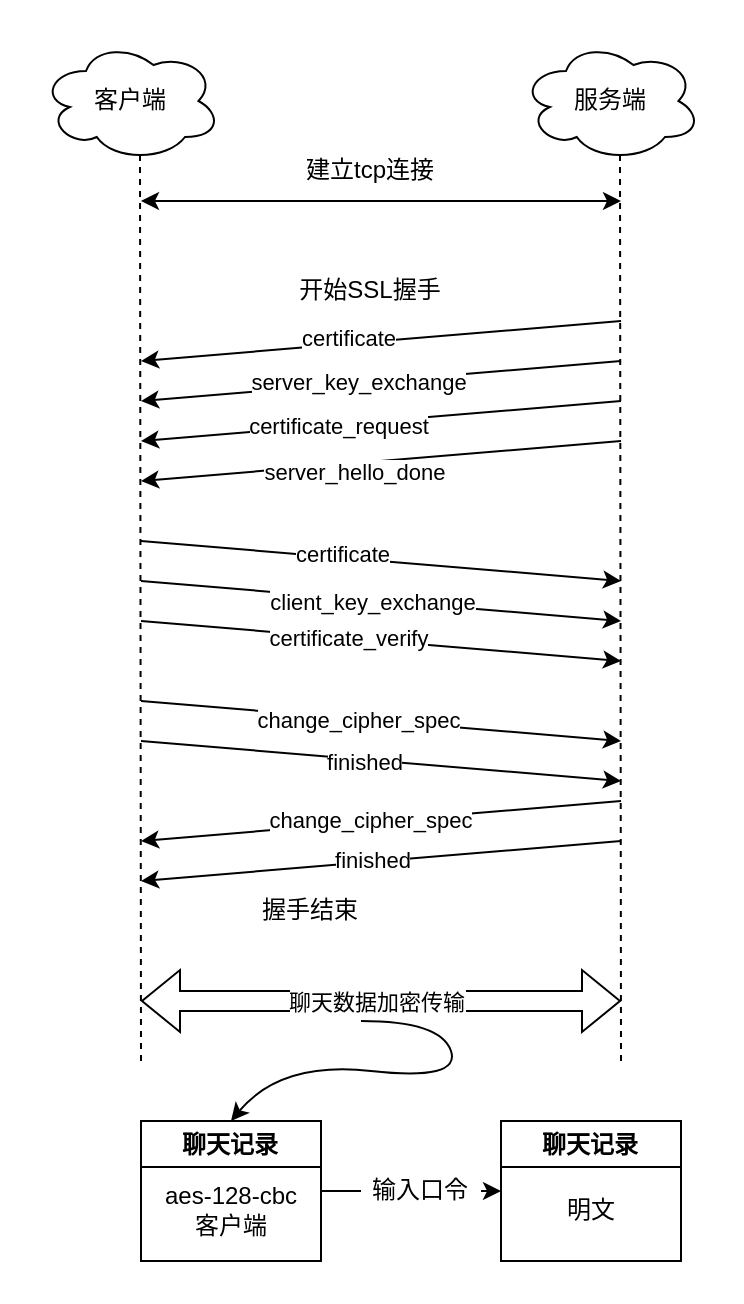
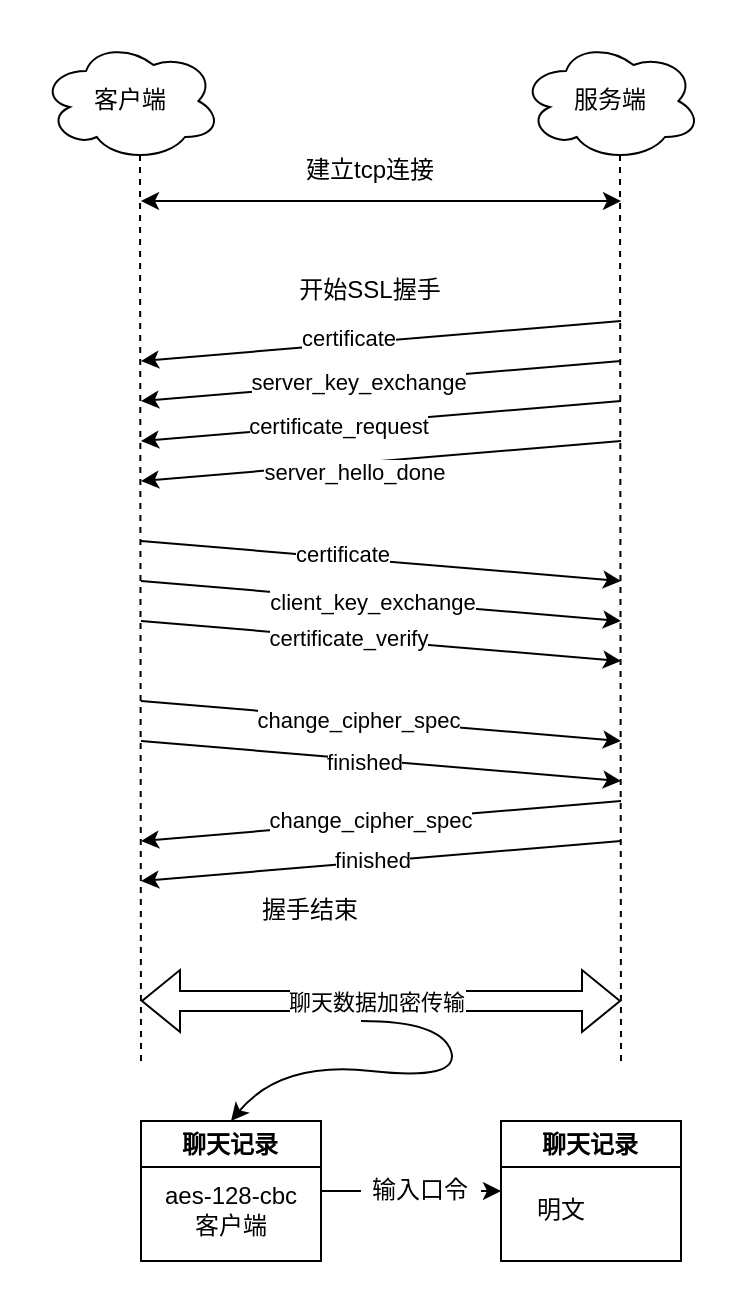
  <mxCell id="0" />
  <mxCell id="1" parent="0" />
  <mxCell id="2" value="客户端" style="ellipse;shape=cloud;whiteSpace=wrap;html=1;" vertex="1" parent="1"><mxGeometry x="20" y="20" width="90" height="60" as="geometry" /></mxCell>
  <mxCell id="3" value="服务端" style="ellipse;shape=cloud;whiteSpace=wrap;html=1;" vertex="1" parent="1"><mxGeometry x="260" y="20" width="90" height="60" as="geometry" /></mxCell>
  <mxCell id="4" value="" style="endArrow=none;dashed=1;html=1;rounded=0;entryX=0.55;entryY=0.95;entryDx=0;entryDy=0;entryPerimeter=0;" edge="1" parent="1" target="2"><mxGeometry width="50" height="50" relative="1" as="geometry"><mxPoint x="70" y="530" as="sourcePoint" /><mxPoint x="270" y="110" as="targetPoint" /></mxGeometry></mxCell>
  <mxCell id="5" value="" style="endArrow=none;dashed=1;html=1;rounded=0;entryX=0.55;entryY=0.95;entryDx=0;entryDy=0;entryPerimeter=0;" edge="1" parent="1" target="3"><mxGeometry width="50" height="50" relative="1" as="geometry"><mxPoint x="310" y="530" as="sourcePoint" /><mxPoint x="304.5" y="90" as="targetPoint" /></mxGeometry></mxCell>
  <mxCell id="6" value="" style="endArrow=classic;startArrow=classic;html=1;rounded=0;" edge="1" parent="1"><mxGeometry width="50" height="50" relative="1" as="geometry"><mxPoint x="70" y="100" as="sourcePoint" /><mxPoint x="310" y="100" as="targetPoint" /></mxGeometry></mxCell>
  <mxCell id="7" value="建立tcp连接" style="text;html=1;strokeColor=none;fillColor=none;align=center;verticalAlign=middle;whiteSpace=wrap;rounded=0;" vertex="1" parent="1"><mxGeometry x="150" y="70" width="70" height="30" as="geometry" /></mxCell>
  <mxCell id="8" value="开始SSL握手" style="text;html=1;strokeColor=none;fillColor=none;align=center;verticalAlign=middle;whiteSpace=wrap;rounded=0;" vertex="1" parent="1"><mxGeometry x="145" y="130" width="80" height="30" as="geometry" /></mxCell>
  <mxCell id="9" value="" style="endArrow=classic;html=1;rounded=0;" edge="1" parent="1"><mxGeometry width="50" height="50" relative="1" as="geometry"><mxPoint x="310" y="160" as="sourcePoint" /><mxPoint x="70" y="180" as="targetPoint" /></mxGeometry></mxCell>
  <mxCell id="10" value="certificate" style="edgeLabel;html=1;align=center;verticalAlign=middle;resizable=0;points=[];" vertex="1" connectable="0" parent="9"><mxGeometry x="0.14" y="-3" relative="1" as="geometry"><mxPoint as="offset" /></mxGeometry></mxCell>
  <mxCell id="11" value="" style="endArrow=classic;html=1;rounded=0;" edge="1" parent="1"><mxGeometry width="50" height="50" relative="1" as="geometry"><mxPoint x="310" y="180" as="sourcePoint" /><mxPoint x="70" y="200" as="targetPoint" /></mxGeometry></mxCell>
  <mxCell id="12" value="server_key_exchange" style="edgeLabel;html=1;align=center;verticalAlign=middle;resizable=0;points=[];" vertex="1" connectable="0" parent="11"><mxGeometry x="0.1" relative="1" as="geometry"><mxPoint as="offset" /></mxGeometry></mxCell>
  <mxCell id="13" value="" style="endArrow=classic;html=1;rounded=0;" edge="1" parent="1"><mxGeometry width="50" height="50" relative="1" as="geometry"><mxPoint x="310" y="200" as="sourcePoint" /><mxPoint x="70" y="220" as="targetPoint" /></mxGeometry></mxCell>
  <mxCell id="14" value="certificate_request" style="edgeLabel;html=1;align=center;verticalAlign=middle;resizable=0;points=[];" vertex="1" connectable="0" parent="13"><mxGeometry x="0.176" y="1" relative="1" as="geometry"><mxPoint as="offset" /></mxGeometry></mxCell>
  <mxCell id="15" value="" style="endArrow=classic;html=1;rounded=0;" edge="1" parent="1"><mxGeometry width="50" height="50" relative="1" as="geometry"><mxPoint x="310" y="220" as="sourcePoint" /><mxPoint x="70" y="240" as="targetPoint" /></mxGeometry></mxCell>
  <mxCell id="16" value="server_hello_done" style="edgeLabel;html=1;align=center;verticalAlign=middle;resizable=0;points=[];" vertex="1" connectable="0" parent="15"><mxGeometry x="0.112" y="4" relative="1" as="geometry"><mxPoint as="offset" /></mxGeometry></mxCell>
  <mxCell id="17" value="" style="endArrow=classic;html=1;rounded=0;" edge="1" parent="1"><mxGeometry width="50" height="50" relative="1" as="geometry"><mxPoint x="70" y="270" as="sourcePoint" /><mxPoint x="310" y="290" as="targetPoint" /></mxGeometry></mxCell>
  <mxCell id="18" value="certificate" style="edgeLabel;html=1;align=center;verticalAlign=middle;resizable=0;points=[];" vertex="1" connectable="0" parent="17"><mxGeometry x="-0.16" y="2" relative="1" as="geometry"><mxPoint as="offset" /></mxGeometry></mxCell>
  <mxCell id="19" value="" style="endArrow=classic;html=1;rounded=0;" edge="1" parent="1"><mxGeometry width="50" height="50" relative="1" as="geometry"><mxPoint x="70" y="290" as="sourcePoint" /><mxPoint x="310" y="310" as="targetPoint" /></mxGeometry></mxCell>
  <mxCell id="20" value="client_key_exchange" style="edgeLabel;html=1;align=center;verticalAlign=middle;resizable=0;points=[];" vertex="1" connectable="0" parent="19"><mxGeometry x="-0.156" y="-4" relative="1" as="geometry"><mxPoint x="14" y="-2" as="offset" /></mxGeometry></mxCell>
  <mxCell id="21" value="" style="endArrow=classic;html=1;rounded=0;" edge="1" parent="1"><mxGeometry width="50" height="50" relative="1" as="geometry"><mxPoint x="70" y="310" as="sourcePoint" /><mxPoint x="310" y="330" as="targetPoint" /></mxGeometry></mxCell>
  <mxCell id="22" value="certificate_verify" style="edgeLabel;html=1;align=center;verticalAlign=middle;resizable=0;points=[];" vertex="1" connectable="0" parent="21"><mxGeometry x="-0.134" relative="1" as="geometry"><mxPoint as="offset" /></mxGeometry></mxCell>
  <mxCell id="23" value="" style="endArrow=classic;html=1;rounded=0;" edge="1" parent="1"><mxGeometry width="50" height="50" relative="1" as="geometry"><mxPoint x="70" y="350" as="sourcePoint" /><mxPoint x="310" y="370" as="targetPoint" /></mxGeometry></mxCell>
  <mxCell id="24" value="change_cipher_spec" style="edgeLabel;html=1;align=center;verticalAlign=middle;resizable=0;points=[];" vertex="1" connectable="0" parent="23"><mxGeometry x="-0.092" relative="1" as="geometry"><mxPoint as="offset" /></mxGeometry></mxCell>
  <mxCell id="25" value="" style="endArrow=classic;html=1;rounded=0;" edge="1" parent="1"><mxGeometry width="50" height="50" relative="1" as="geometry"><mxPoint x="70" y="370" as="sourcePoint" /><mxPoint x="310" y="390" as="targetPoint" /></mxGeometry></mxCell>
  <mxCell id="26" value="finished" style="edgeLabel;html=1;align=center;verticalAlign=middle;resizable=0;points=[];" vertex="1" connectable="0" parent="25"><mxGeometry x="-0.182" y="-2" relative="1" as="geometry"><mxPoint x="13" as="offset" /></mxGeometry></mxCell>
  <mxCell id="27" value="" style="endArrow=classic;html=1;rounded=0;" edge="1" parent="1"><mxGeometry width="50" height="50" relative="1" as="geometry"><mxPoint x="310" y="400" as="sourcePoint" /><mxPoint x="70" y="420" as="targetPoint" /></mxGeometry></mxCell>
  <mxCell id="28" value="change_cipher_spec" style="edgeLabel;html=1;align=center;verticalAlign=middle;resizable=0;points=[];" vertex="1" connectable="0" parent="27"><mxGeometry x="0.16" y="2" relative="1" as="geometry"><mxPoint x="14" y="-4" as="offset" /></mxGeometry></mxCell>
  <mxCell id="29" value="" style="endArrow=classic;html=1;rounded=0;" edge="1" parent="1"><mxGeometry width="50" height="50" relative="1" as="geometry"><mxPoint x="310" y="420" as="sourcePoint" /><mxPoint x="70" y="440" as="targetPoint" /></mxGeometry></mxCell>
  <mxCell id="30" value="finished" style="edgeLabel;html=1;align=center;verticalAlign=middle;resizable=0;points=[];" vertex="1" connectable="0" parent="29"><mxGeometry x="-0.217" y="-1" relative="1" as="geometry"><mxPoint x="-31" y="3" as="offset" /></mxGeometry></mxCell>
  <mxCell id="31" value="握手结束" style="text;html=1;strokeColor=none;fillColor=none;align=center;verticalAlign=middle;whiteSpace=wrap;rounded=0;" vertex="1" parent="1"><mxGeometry x="115" y="440" width="80" height="30" as="geometry" /></mxCell>
  <mxCell id="32" value="" style="shape=flexArrow;endArrow=classic;startArrow=classic;html=1;rounded=0;" edge="1" parent="1"><mxGeometry width="100" height="100" relative="1" as="geometry"><mxPoint x="70" y="500" as="sourcePoint" /><mxPoint x="310" y="500" as="targetPoint" /></mxGeometry></mxCell>
  <mxCell id="33" value="聊天数据加密传输" style="edgeLabel;html=1;align=center;verticalAlign=middle;resizable=0;points=[];" vertex="1" connectable="0" parent="32"><mxGeometry x="0.224" y="-5" relative="1" as="geometry"><mxPoint x="-30" y="-5" as="offset" /></mxGeometry></mxCell>
  <mxCell id="34" style="edgeStyle=orthogonalEdgeStyle;rounded=0;orthogonalLoop=1;jettySize=auto;html=1;entryX=0;entryY=0.5;entryDx=0;entryDy=0;startArrow=none;" edge="1" parent="1" source="40" target="37"><mxGeometry relative="1" as="geometry"><Array as="points"><mxPoint x="210" y="595" /><mxPoint x="210" y="595" /></Array></mxGeometry></mxCell>
  <mxCell id="35" value="聊天记录" style="swimlane;" vertex="1" parent="1"><mxGeometry x="70" y="560" width="90" height="70" as="geometry" /></mxCell>
  <mxCell id="36" value="aes-128-cbc&lt;br&gt;客户端" style="text;html=1;align=center;verticalAlign=middle;resizable=0;points=[];autosize=1;strokeColor=none;fillColor=none;" vertex="1" parent="35"><mxGeometry x="5" y="30" width="80" height="30" as="geometry" /></mxCell>
  <mxCell id="37" value="聊天记录" style="swimlane;" vertex="1" parent="1"><mxGeometry x="250" y="560" width="90" height="70" as="geometry" /></mxCell>
- <mxCell id="38" value="明文" style="text;html=1;align=center;verticalAlign=middle;resizable=0;points=[];autosize=1;strokeColor=none;fillColor=none;" vertex="1" parent="37"><mxGeometry x="25" y="35" width="40" height="20" as="geometry" /></mxCell>
+ <mxCell id="38" value="明文" style="text;html=1;align=center;verticalAlign=middle;resizable=0;points=[];autosize=1;strokeColor=none;fillColor=none;" vertex="1" parent="37"><mxGeometry x="10" y="35" width="40" height="20" as="geometry" /></mxCell>
  <mxCell id="39" value="" style="curved=1;endArrow=classic;html=1;rounded=0;entryX=0.5;entryY=0;entryDx=0;entryDy=0;" edge="1" parent="1" target="35"><mxGeometry width="50" height="50" relative="1" as="geometry"><mxPoint x="180" y="510" as="sourcePoint" /><mxPoint x="170" y="550" as="targetPoint" /><Array as="points"><mxPoint x="220" y="510" /><mxPoint x="230" y="540" /><mxPoint x="140" y="530" /></Array></mxGeometry></mxCell>
  <mxCell id="40" value="输入口令" style="text;html=1;strokeColor=none;fillColor=none;align=center;verticalAlign=middle;whiteSpace=wrap;rounded=0;" vertex="1" parent="1"><mxGeometry x="180" y="580" width="60" height="30" as="geometry" /></mxCell>
  <mxCell id="41" value="" style="edgeStyle=orthogonalEdgeStyle;rounded=0;orthogonalLoop=1;jettySize=auto;html=1;entryX=0;entryY=0.5;entryDx=0;entryDy=0;endArrow=none;" edge="1" parent="1" source="35" target="40"><mxGeometry relative="1" as="geometry"><mxPoint x="160" y="595" as="sourcePoint" /><mxPoint x="250" y="595" as="targetPoint" /><Array as="points" /></mxGeometry></mxCell>
